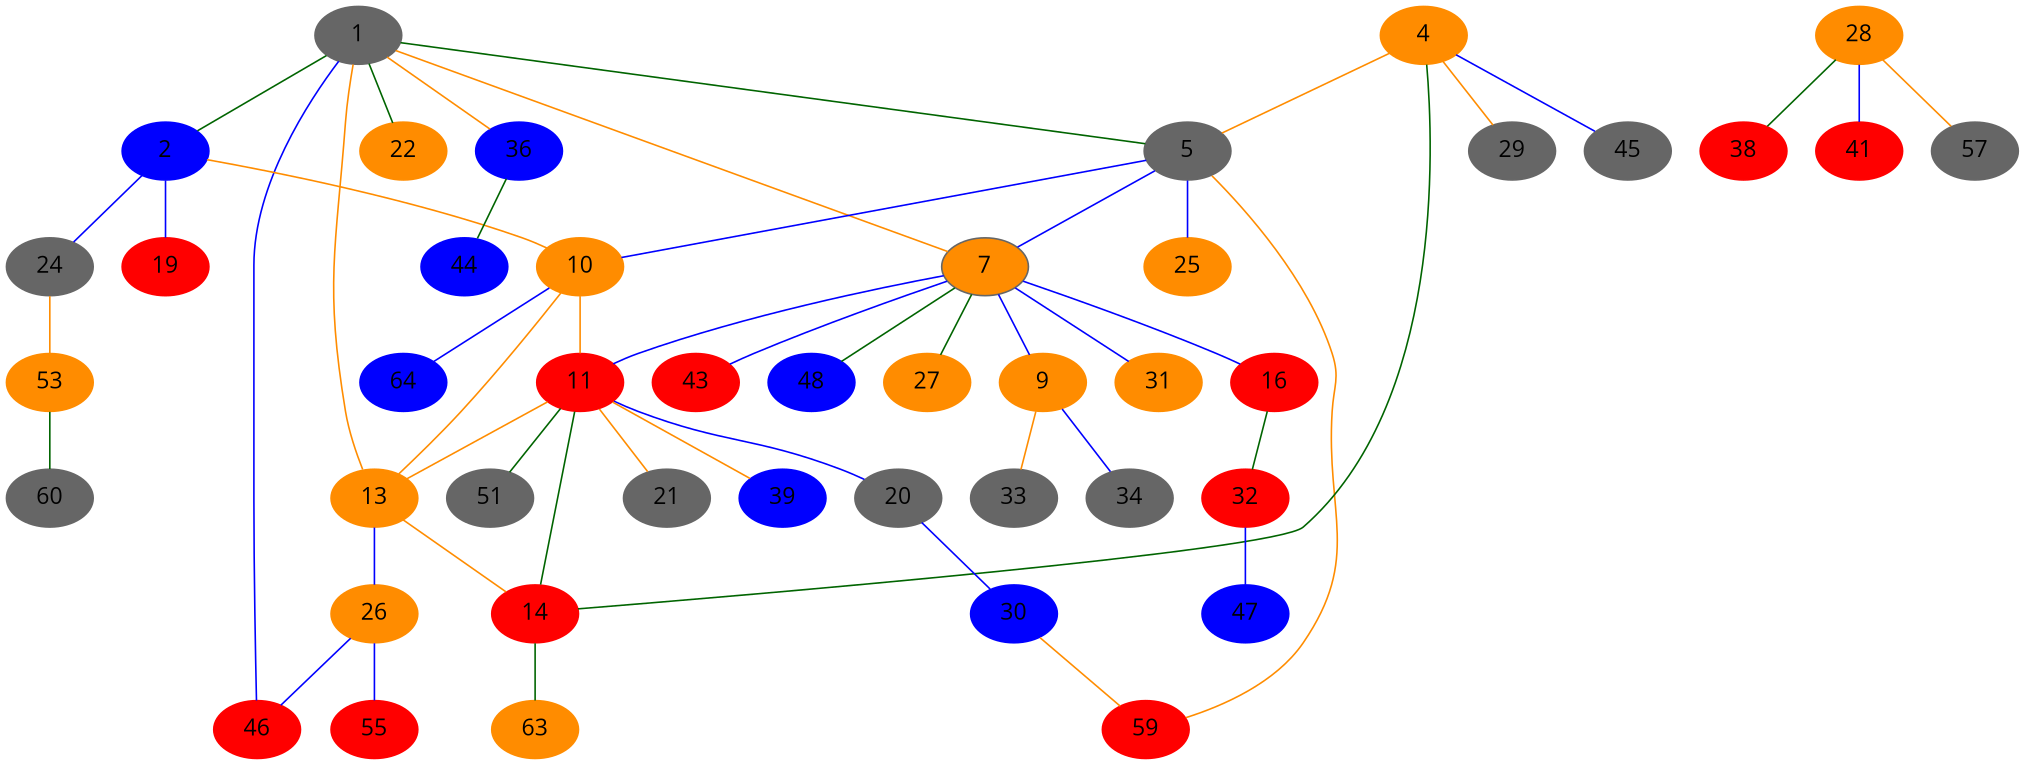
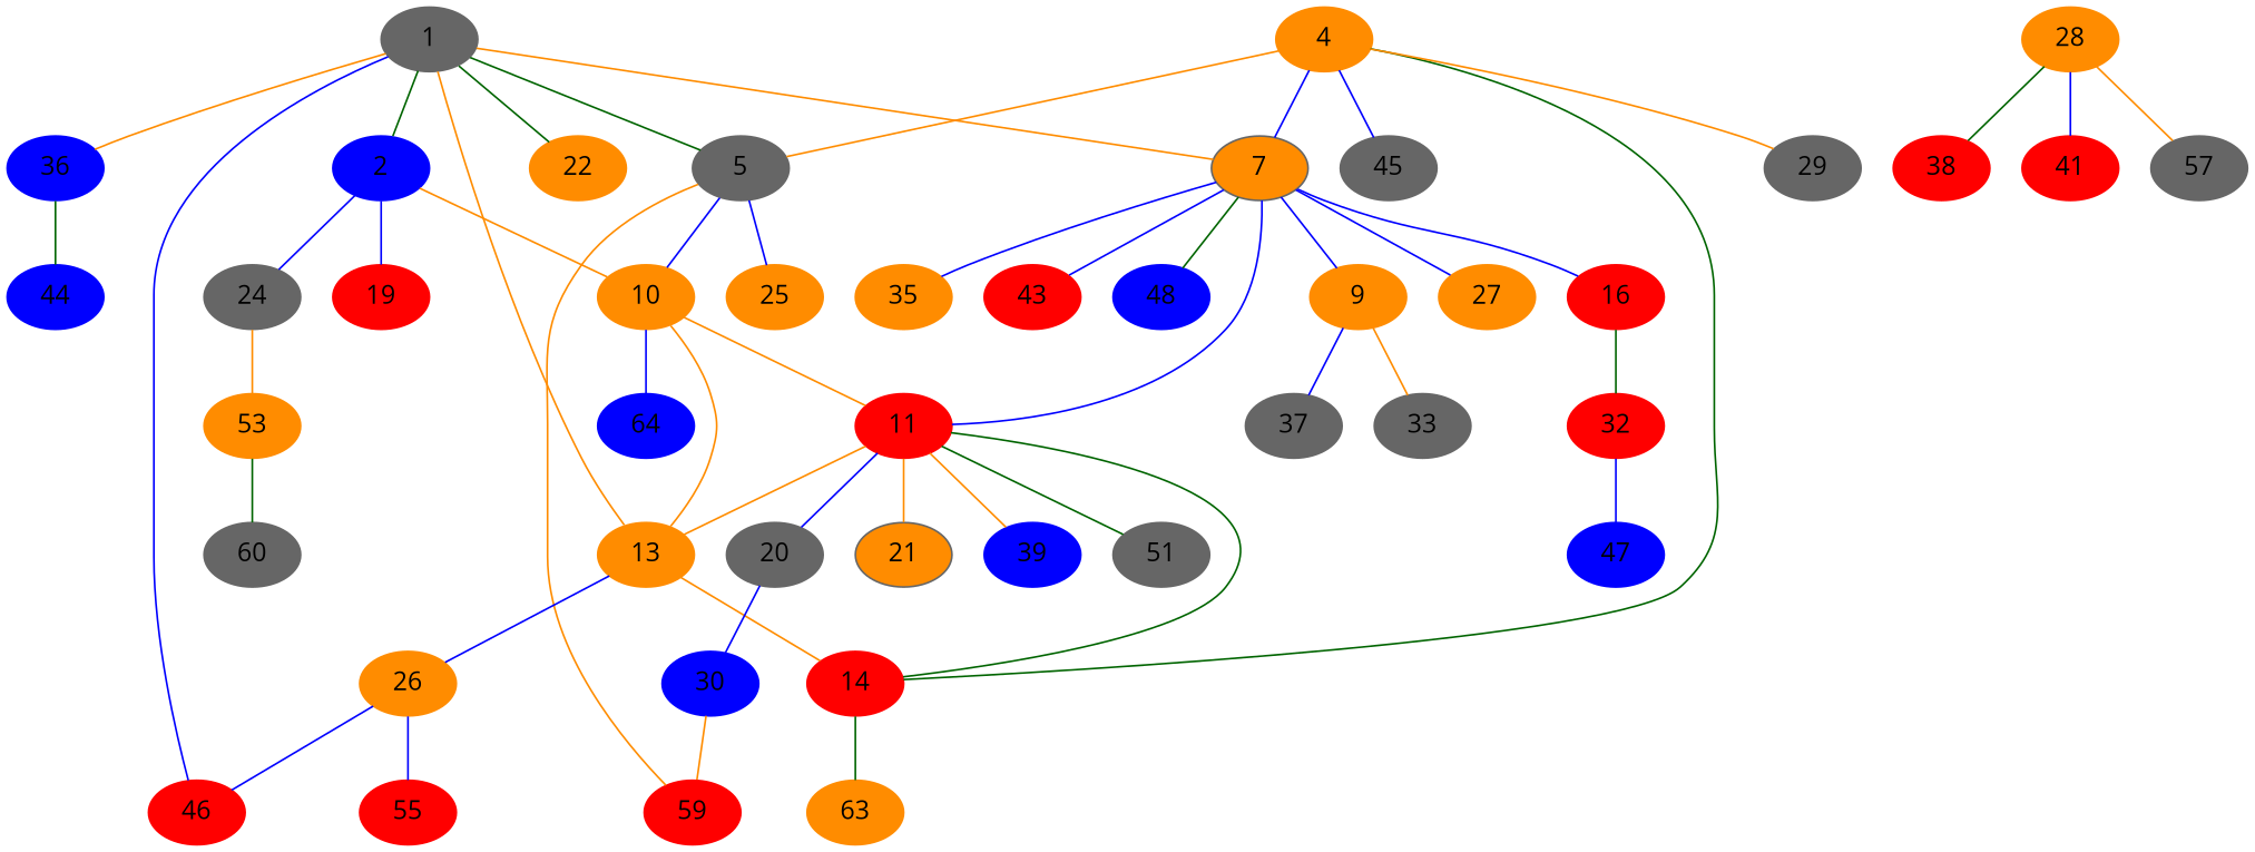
  graph {
    fontname="Open Sans"
    node [color=gray40 fontname="Open Sans" style=filled]
    edge [color=blue fontname="Open Sans"]
    1 [super="+3"]
    2 [color=blue super="+52"]
    5 [super="+6"]
    7 [fillcolor=darkorange super="+8"]
    13 [color=darkorange super="+65"]
    22 [color=darkorange super="+23"]
    36 [color=blue]
    46 [color=red]
    10 [color=darkorange super="+50"]
    19 [color=red]
    24 [super="+42"]
    25 [color=darkorange]
    59 [color=red]
    9 [color=darkorange super="+17"]
    11 [color=red super="+12"]
    16 [color=red]
    27 [color=darkorange]
-   31 [color=darkorange]
+   31 [color=darkorange label=35]
    43 [color=red]
    48 [color=blue]
    14 [color=red super="+15"]
    26 [color=darkorange super="+35"]
    44 [color=blue super="+58"]
    64 [color=blue]
    53 [color=darkorange super="+54"]
    4 [color=darkorange super="+18"]
    29 [super="+49"]
    45
    63 [color=darkorange]
    28 [color=darkorange super="+37"]
    38 [color=red super="+40"]
    41 [color=red]
    57
    33
-   34
+   34 [label=37]
    20
-   21 [super="+61"]
+   21 [super="+61" fillcolor=darkorange]
    39 [color=blue]
    51
    32 [color=red]
    30 [color=blue super="+56"]
    55 [color=red super="+62"]
    47 [color=blue]
    60
    1 -- 2 [color=darkgreen weight=2]
    1 -- 5 [color=darkgreen]
    1 -- 7 [color=darkorange]
    1 -- 13 [color=darkorange]
    1 -- 22 [color=darkgreen]
    1 -- 36 [color=darkorange]
    1 -- 46
    2 -- 10 [color=darkorange]
    2 -- 19
    2 -- 24
-   5 -- 7
+   4 -- 7
    5 -- 10
    5 -- 25
    5 -- 59 [color=darkorange]
    7 -- 9 [weight=2]
    7 -- 11
    7 -- 16
-   7 -- 27 [color=darkgreen]
+   7 -- 27
    7 -- 31
    7 -- 43
    7 -- 48 [color=darkgreen]
    13 -- 14 [color=darkorange weight=2]
    13 -- 26
    36 -- 44 [color=darkgreen]
    10 -- 13 [color=darkorange]
    10 -- 11 [color=darkorange weight=2]
    10 -- 64
    24 -- 53 [color=darkorange]
    9 -- 33 [color=darkorange]
    9 -- 34
    11 -- 13 [color=darkorange]
    11 -- 14 [color=darkgreen]
    11 -- 20
    11 -- 21 [color=darkorange]
    11 -- 39 [color=darkorange]
    11 -- 51 [color=darkgreen]
    16 -- 32 [color=darkgreen]
    14 -- 63 [color=darkgreen]
    26 -- 46
    26 -- 55
    53 -- 60 [color=darkgreen]
    4 -- 5 [color=darkorange weight=2]
    4 -- 14 [color=darkgreen]
    4 -- 29 [color=darkorange]
    4 -- 45
    28 -- 38 [color=darkgreen]
    28 -- 41
    28 -- 57 [color=darkorange]
    20 -- 30
    32 -- 47
    30 -- 59 [color=darkorange]
  }
